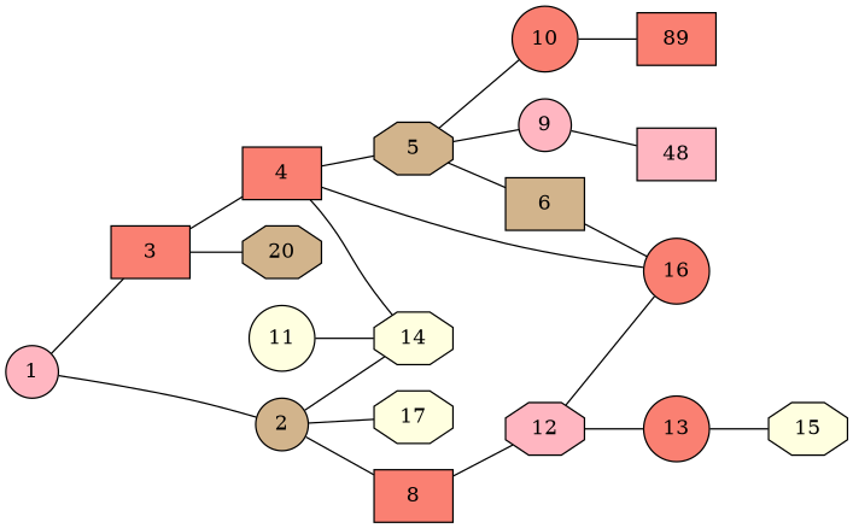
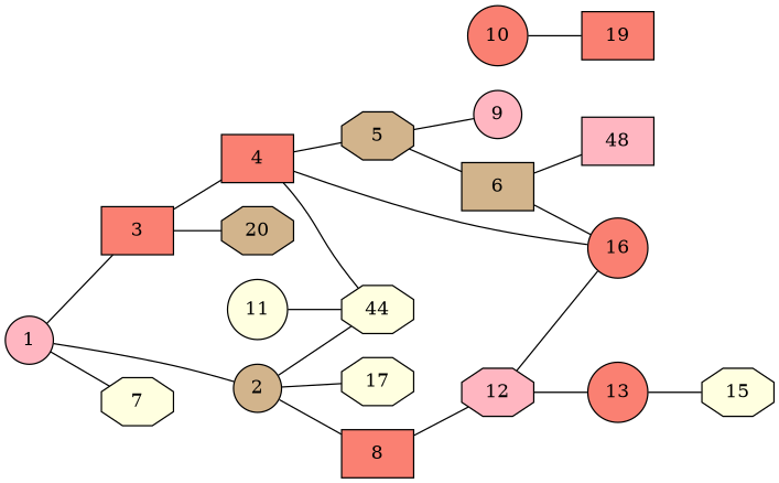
  graph {
    rankdir=LR
    node [fillcolor=salmon shape=circle style=filled]
    1 [fillcolor=lightpink]
    2 [fillcolor=tan]
    3 [shape=box]
+   7 [fillcolor=lightyellow shape=octagon]
    8 [shape=box]
-   14 [fillcolor=lightyellow shape=octagon]
+   14 [fillcolor=lightyellow shape=octagon label=44]
    17 [fillcolor=lightyellow shape=octagon]
    4 [shape=box]
    20 [fillcolor=tan shape=octagon]
    12 [fillcolor=lightpink shape=octagon]
    5 [fillcolor=tan shape=octagon]
    16
    13
    6 [fillcolor=tan shape=box]
    9 [fillcolor=lightpink]
    10
    11 [fillcolor=lightyellow]
    n18 [fillcolor=lightpink label=48 shape=box]
-   19 [shape=box label=89]
+   19 [shape=box]
    15 [fillcolor=lightyellow shape=octagon]
    1 -- 2
    1 -- 3
+   1 -- 7
    2 -- 8
    2 -- 14
    2 -- 17
    3 -- 4
    3 -- 20
    8 -- 12
    4 -- 14
    4 -- 5
    4 -- 16
    12 -- 16
    12 -- 13
    5 -- 6
    5 -- 9
-   5 -- 10
    13 -- 15
    6 -- 16
-   9 -- n18
+   6 -- n18
    10 -- 19
    11 -- 14
  }
